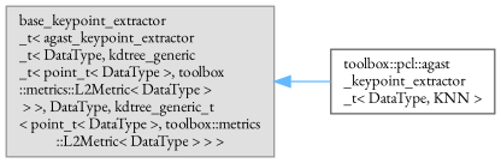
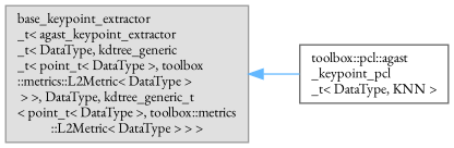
  digraph {
    rankdir=LR
    fontname="EB Garamond"
    node [fontname="EB Garamond" fontsize=10 shape=box style=filled]
    n1 [color=grey60 fillcolor="#E0E0E0" height=0.2 label="base_keypoint_extractor\l_t\< agast_keypoint_extractor\l_t\< DataType, kdtree_generic\l_t\< point_t\< DataType \>, toolbox\l::metrics::L2Metric\< DataType \>\l \> \>, DataType, kdtree_generic_t\l\< point_t\< DataType \>, toolbox::metrics\l::L2Metric\< DataType \> \> \>" width=0.4]
-   n2 [color=grey40 fillcolor=white height=0.2 label="toolbox::pcl::agast\l_keypoint_extractor\l_t\< DataType, KNN \>" width=0.4]
+   n2 [color=grey40 fillcolor=white height=0.2 label="toolbox::pcl::agast\l_keypoint_pcl\l_t\< DataType, KNN \>" width=0.4]
    n1 -> n2 [color=steelblue1 dir=back fontname="EB Garamond" fontsize=10 labelfontname=Helvetica labelfontsize=10 style=solid]
  }
